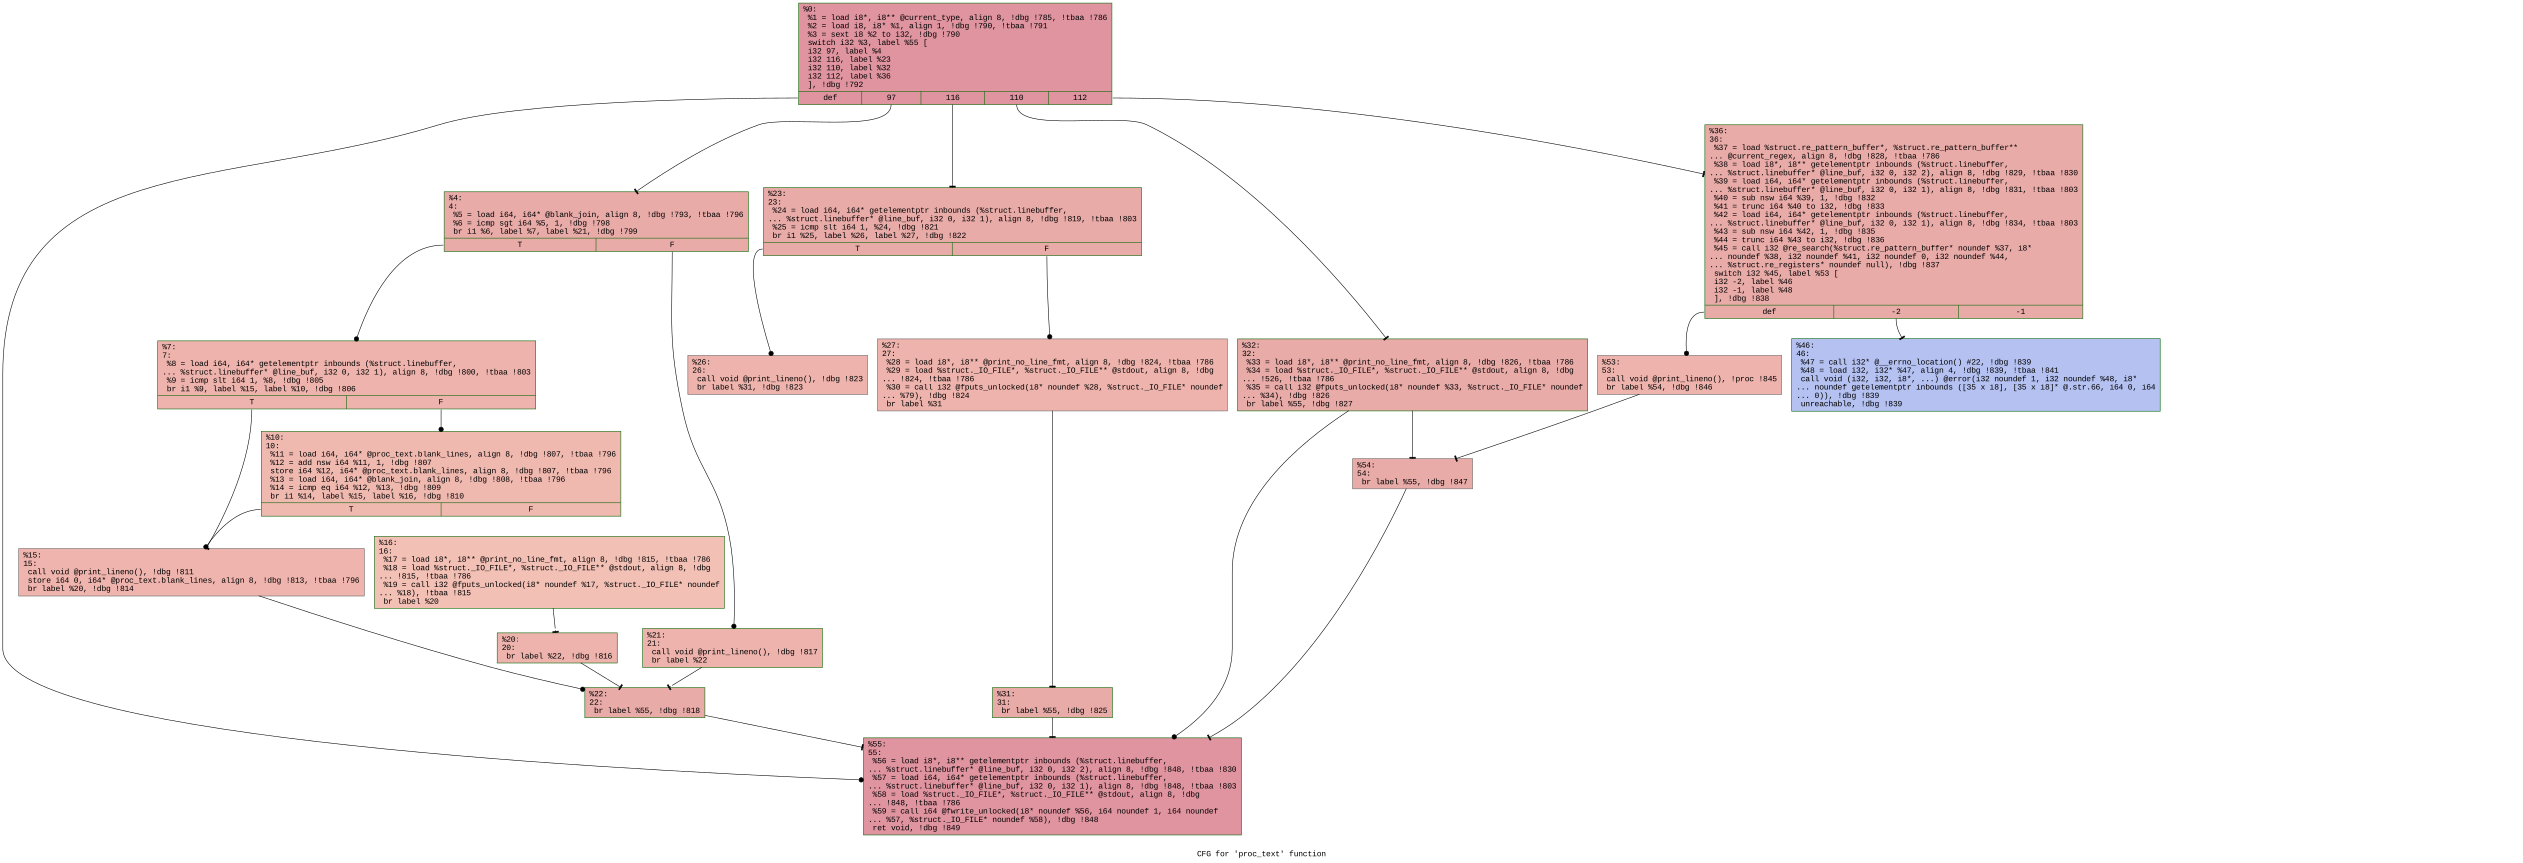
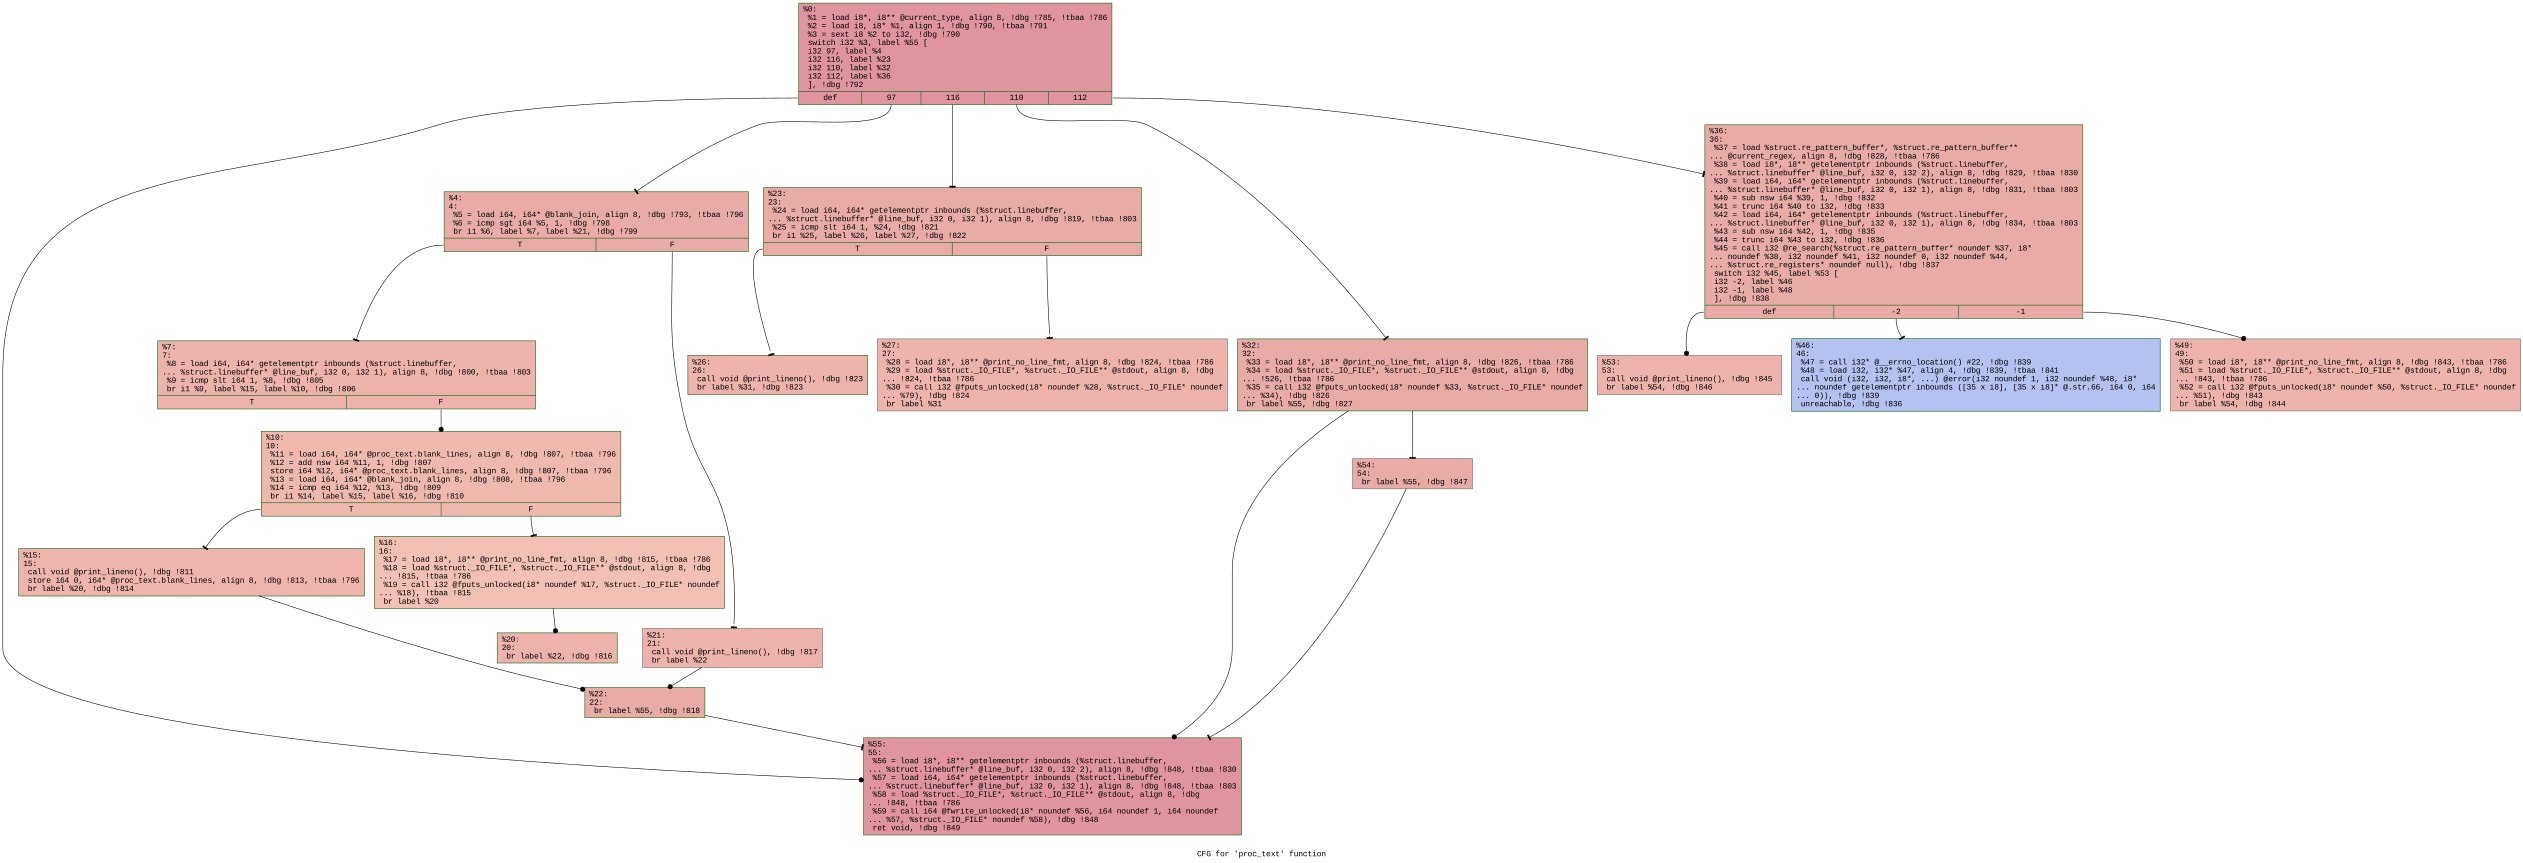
  digraph {
    fontname="Liberation Mono"
    label="CFG for 'proc_text' function"
    node [color=darkgreen fillcolor="#cc403a70" fontname="Liberation Mono" shape=record style=filled]
    edge [arrowhead=tee fontname="Liberation Mono"]
    n1 [fillcolor="#b70d2870" label="{%0:\l  %1 = load i8*, i8** @current_type, align 8, !dbg !785, !tbaa !786\l  %2 = load i8, i8* %1, align 1, !dbg !790, !tbaa !791\l  %3 = sext i8 %2 to i32, !dbg !790\l  switch i32 %3, label %55 [\l    i32 97, label %4\l    i32 116, label %23\l    i32 110, label %32\l    i32 112, label %36\l  ], !dbg !792\l|{<s0>def|<s1>97|<s2>116|<s3>110|<s4>112}}"]
    n2 [fillcolor="#b70d2870" label="{%55:\l55:                                               \l  %56 = load i8*, i8** getelementptr inbounds (%struct.linebuffer,\l... %struct.linebuffer* @line_buf, i32 0, i32 2), align 8, !dbg !848, !tbaa !830\l  %57 = load i64, i64* getelementptr inbounds (%struct.linebuffer,\l... %struct.linebuffer* @line_buf, i32 0, i32 1), align 8, !dbg !848, !tbaa !803\l  %58 = load %struct._IO_FILE*, %struct._IO_FILE** @stdout, align 8, !dbg\l... !848, !tbaa !786\l  %59 = call i64 @fwrite_unlocked(i8* noundef %56, i64 noundef 1, i64 noundef\l... %57, %struct._IO_FILE* noundef %58), !dbg !848\l  ret void, !dbg !849\l}"]
    n3 [label="{%4:\l4:                                                \l  %5 = load i64, i64* @blank_join, align 8, !dbg !793, !tbaa !796\l  %6 = icmp sgt i64 %5, 1, !dbg !798\l  br i1 %6, label %7, label %21, !dbg !799\l|{<s0>T|<s1>F}}"]
    n4 [label="{%23:\l23:                                               \l  %24 = load i64, i64* getelementptr inbounds (%struct.linebuffer,\l... %struct.linebuffer* @line_buf, i32 0, i32 1), align 8, !dbg !819, !tbaa !803\l  %25 = icmp slt i64 1, %24, !dbg !821\l  br i1 %25, label %26, label %27, !dbg !822\l|{<s0>T|<s1>F}}"]
    n5 [label="{%32:\l32:                                               \l  %33 = load i8*, i8** @print_no_line_fmt, align 8, !dbg !826, !tbaa !786\l  %34 = load %struct._IO_FILE*, %struct._IO_FILE** @stdout, align 8, !dbg\l... !526, !tbaa !786\l  %35 = call i32 @fputs_unlocked(i8* noundef %33, %struct._IO_FILE* noundef\l... %34), !dbg !826\l  br label %55, !dbg !827\l}"]
    n6 [label="{%36:\l36:                                               \l  %37 = load %struct.re_pattern_buffer*, %struct.re_pattern_buffer**\l... @current_regex, align 8, !dbg !828, !tbaa !786\l  %38 = load i8*, i8** getelementptr inbounds (%struct.linebuffer,\l... %struct.linebuffer* @line_buf, i32 0, i32 2), align 8, !dbg !829, !tbaa !830\l  %39 = load i64, i64* getelementptr inbounds (%struct.linebuffer,\l... %struct.linebuffer* @line_buf, i32 0, i32 1), align 8, !dbg !831, !tbaa !803\l  %40 = sub nsw i64 %39, 1, !dbg !832\l  %41 = trunc i64 %40 to i32, !dbg !833\l  %42 = load i64, i64* getelementptr inbounds (%struct.linebuffer,\l... %struct.linebuffer* @line_buf, i32 0, i32 1), align 8, !dbg !834, !tbaa !803\l  %43 = sub nsw i64 %42, 1, !dbg !835\l  %44 = trunc i64 %43 to i32, !dbg !836\l  %45 = call i32 @re_search(%struct.re_pattern_buffer* noundef %37, i8*\l... noundef %38, i32 noundef %41, i32 noundef 0, i32 noundef %44,\l... %struct.re_registers* noundef null), !dbg !837\l  switch i32 %45, label %53 [\l    i32 -2, label %46\l    i32 -1, label %48\l  ], !dbg !838\l|{<s0>def|<s1>-2|<s2>-1}}"]
    n7 [fillcolor="#d6524470" label="{%7:\l7:                                                \l  %8 = load i64, i64* getelementptr inbounds (%struct.linebuffer,\l... %struct.linebuffer* @line_buf, i32 0, i32 1), align 8, !dbg !800, !tbaa !803\l  %9 = icmp slt i64 1, %8, !dbg !805\l  br i1 %9, label %15, label %10, !dbg !806\l|{<s0>T|<s1>F}}"]
-   n8 [fillcolor="#d6524470" label="{%21:\l21:                                               \l  call void @print_lineno(), !dbg !817\l  br label %22\l}"]
-   n9 [color=gray40 fillcolor="#d6524470" label="{%26:\l26:                                               \l  call void @print_lineno(), !dbg !823\l  br label %31, !dbg !823\l}"]
+   n8 [color=gray40 fillcolor="#d6524470" label="{%21:\l21:                                               \l  call void @print_lineno(), !dbg !817\l  br label %22\l}"]
+   n9 [fillcolor="#d6524470" label="{%26:\l26:                                               \l  call void @print_lineno(), !dbg !823\l  br label %31, !dbg !823\l}"]
    n10 [color=gray40 fillcolor="#d6524470" label="{%27:\l27:                                               \l  %28 = load i8*, i8** @print_no_line_fmt, align 8, !dbg !824, !tbaa !786\l  %29 = load %struct._IO_FILE*, %struct._IO_FILE** @stdout, align 8, !dbg\l... !824, !tbaa !786\l  %30 = call i32 @fputs_unlocked(i8* noundef %28, %struct._IO_FILE* noundef\l... %79), !dbg !824\l  br label %31\l}"]
    n11 [color=gray40 label="{%54:\l54:                                               \l  br label %55, !dbg !847\l}"]
-   n12 [color=gray40 fillcolor="#d6524470" label="{%53:\l53:                                               \l  call void @print_lineno(), !proc !845\l  br label %54, !dbg !846\l}"]
-   n13 [fillcolor="#5572df70" label="{%46:\l46:                                               \l  %47 = call i32* @__errno_location() #22, !dbg !839\l  %48 = load i32, i32* %47, align 4, !dbg !839, !tbaa !841\l  call void (i32, i32, i8*, ...) @error(i32 noundef 1, i32 noundef %48, i8*\l... noundef getelementptr inbounds ([35 x i8], [35 x i8]* @.str.66, i64 0, i64\l... 0)), !dbg !839\l  unreachable, !dbg !839\l}"]
-   n15 [color=gray40 fillcolor="#d8564670" label="{%15:\l15:                                               \l  call void @print_lineno(), !dbg !811\l  store i64 0, i64* @proc_text.blank_lines, align 8, !dbg !813, !tbaa !796\l  br label %20, !dbg !814\l}"]
+   n12 [color=gray40 fillcolor="#d6524470" label="{%53:\l53:                                               \l  call void @print_lineno(), !dbg !845\l  br label %54, !dbg !846\l}"]
+   n13 [fillcolor="#5572df70" label="{%46:\l46:                                               \l  %47 = call i32* @__errno_location() #22, !dbg !839\l  %48 = load i32, i32* %47, align 4, !dbg !839, !tbaa !841\l  call void (i32, i32, i8*, ...) @error(i32 noundef 1, i32 noundef %48, i8*\l... noundef getelementptr inbounds ([35 x i8], [35 x i8]* @.str.66, i64 0, i64\l... 0)), !dbg !839\l  unreachable, !dbg !836\l}"]
+   n14 [color=gray40 fillcolor="#d6524470" label="{%49:\l49:                                               \l  %50 = load i8*, i8** @print_no_line_fmt, align 8, !dbg !843, !tbaa !786\l  %51 = load %struct._IO_FILE*, %struct._IO_FILE** @stdout, align 8, !dbg\l... !843, !tbaa !786\l  %52 = call i32 @fputs_unlocked(i8* noundef %50, %struct._IO_FILE* noundef\l... %51), !dbg !843\l  br label %54, !dbg !844\l}"]
+   n15 [fillcolor="#d8564670" label="{%15:\l15:                                               \l  call void @print_lineno(), !dbg !811\l  store i64 0, i64* @proc_text.blank_lines, align 8, !dbg !813, !tbaa !796\l  br label %20, !dbg !814\l}"]
    n16 [fillcolor="#de614d70" label="{%10:\l10:                                               \l  %11 = load i64, i64* @proc_text.blank_lines, align 8, !dbg !807, !tbaa !796\l  %12 = add nsw i64 %11, 1, !dbg !807\l  store i64 %12, i64* @proc_text.blank_lines, align 8, !dbg !807, !tbaa !796\l  %13 = load i64, i64* @blank_join, align 8, !dbg !808, !tbaa !796\l  %14 = icmp eq i64 %12, %13, !dbg !809\l  br i1 %14, label %15, label %16, !dbg !810\l|{<s0>T|<s1>F}}"]
    n17 [label="{%22:\l22:                                               \l  br label %55, !dbg !818\l}"]
-   n18 [label="{%31:\l31:                                               \l  br label %55, !dbg !825\l}"]
    n19 [fillcolor="#e5705870" label="{%16:\l16:                                               \l  %17 = load i8*, i8** @print_no_line_fmt, align 8, !dbg !815, !tbaa !786\l  %18 = load %struct._IO_FILE*, %struct._IO_FILE** @stdout, align 8, !dbg\l... !815, !tbaa !786\l  %19 = call i32 @fputs_unlocked(i8* noundef %17, %struct._IO_FILE* noundef\l... %18), !tbaa !815\l  br label %20\l}"]
    n20 [fillcolor="#d6524470" label="{%20:\l20:                                               \l  br label %22, !dbg !816\l}"]
    n1 -> n2 [arrowhead=dot tailport=s0]
    n1 -> n3 [tailport=s1]
    n1 -> n4 [tailport=s2]
    n1 -> n5 [tailport=s3]
    n1 -> n6 [tailport=s4]
-   n3 -> n7 [arrowhead=dot tailport=s0]
-   n3 -> n8 [arrowhead=dot tailport=s1]
-   n4 -> n9 [arrowhead=dot tailport=s0]
-   n4 -> n10 [arrowhead=dot tailport=s1]
+   n3 -> n7 [tailport=s0]
+   n3 -> n8 [tailport=s1]
+   n4 -> n9 [tailport=s0]
+   n4 -> n10 [tailport=s1]
    n5 -> n2 [arrowhead=dot]
    n5 -> n11
    n6 -> n12 [arrowhead=dot tailport=s0]
    n6 -> n13 [tailport=s1]
-   n7 -> n15 [tailport=s0]
+   n6 -> n14 [arrowhead=dot tailport=s2]
    n7 -> n16 [arrowhead=dot tailport=s1]
-   n8 -> n17
-   n10 -> n18
+   n8 -> n17 [arrowhead=dot]
    n11 -> n2
-   n12 -> n11
    n15 -> n17 [arrowhead=dot]
-   n16 -> n15 [arrowhead=dot tailport=s0]
+   n16 -> n15 [tailport=s0]
+   n16 -> n19 [tailport=s1]
    n17 -> n2
-   n18 -> n2
-   n19 -> n20
-   n20 -> n17
+   n19 -> n20 [arrowhead=dot]
  }
